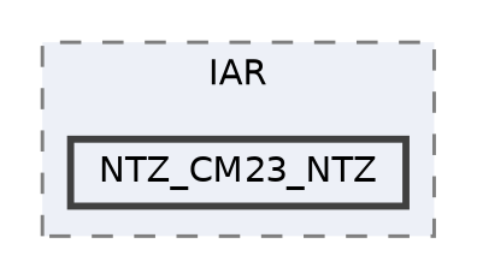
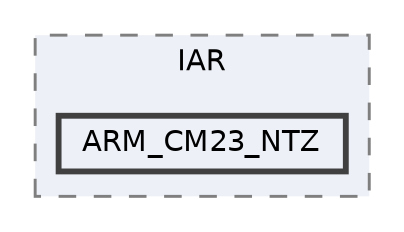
  digraph {
    compound=true
    rankdir=LR
-   n1 [color=grey25 fillcolor="#edf0f7" fontname=Helvetica fontsize=10 height=0.2 label=NTZ_CM23_NTZ shape=box style="filled,bold" width=0.4]
+   n1 [color=grey25 fillcolor="#edf0f7" fontname=Helvetica fontsize=10 height=0.2 label=ARM_CM23_NTZ shape=box style="filled,bold" width=0.4]
    subgraph cluster_1 {
      bgcolor="#edf0f7"
      fontname=Helvetica
      fontsize=10
      label=IAR
      pencolor=grey50
      style="filled,dashed"
      n1
    }
  }
